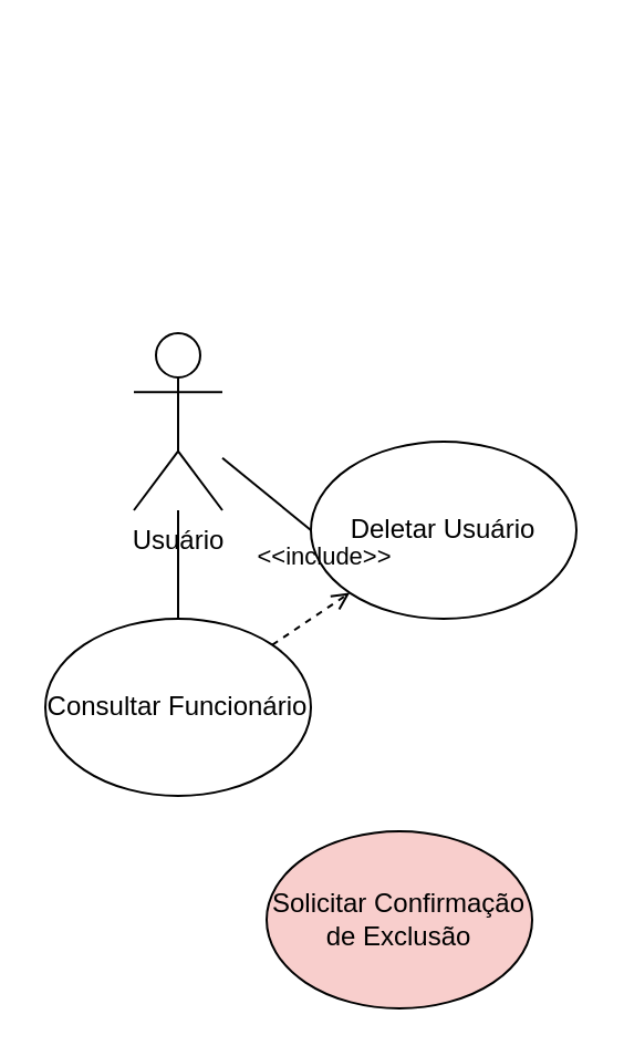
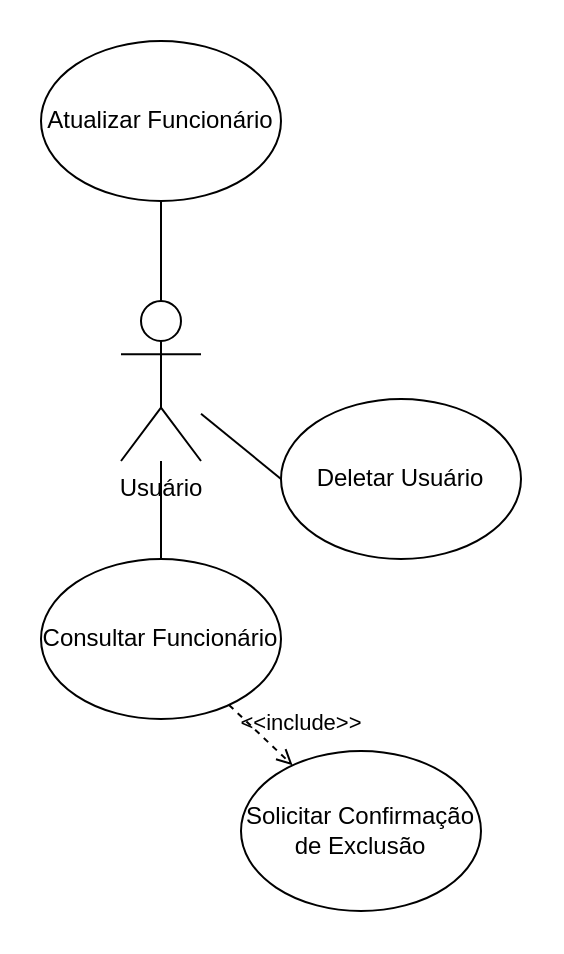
  <mxCell id="0" />
  <mxCell id="1" parent="0" />
  <mxCell id="2" style="rounded=0;orthogonalLoop=1;jettySize=auto;html=1;entryX=0.5;entryY=0;entryDx=0;entryDy=0;endArrow=none;endFill=0;" edge="1" parent="1" source="5" target="8"><mxGeometry relative="1" as="geometry" /></mxCell>
+ <mxCell id="3" style="rounded=0;orthogonalLoop=1;jettySize=auto;html=1;endArrow=none;endFill=0;" edge="1" parent="1" source="5" target="7"><mxGeometry relative="1" as="geometry" /></mxCell>
  <mxCell id="4" style="rounded=0;orthogonalLoop=1;jettySize=auto;html=1;entryX=0;entryY=0.5;entryDx=0;entryDy=0;endArrow=none;endFill=0;" edge="1" parent="1" source="5" target="6"><mxGeometry relative="1" as="geometry" /></mxCell>
  <mxCell id="5" value="Usuário" style="shape=umlActor;verticalLabelPosition=bottom;verticalAlign=top;html=1;outlineConnect=0;" vertex="1" parent="1"><mxGeometry x="60" y="150" width="40" height="80" as="geometry" /></mxCell>
  <mxCell id="6" value="Deletar Usuário" style="ellipse;whiteSpace=wrap;html=1;" vertex="1" parent="1"><mxGeometry x="140" y="199" width="120" height="80" as="geometry" /></mxCell>
+ <mxCell id="7" value="Atualizar Funcionário" style="ellipse;whiteSpace=wrap;html=1;" vertex="1" parent="1"><mxGeometry x="20" y="20" width="120" height="80" as="geometry" /></mxCell>
  <mxCell id="8" value="Consultar Funcionário" style="ellipse;whiteSpace=wrap;html=1;" vertex="1" parent="1"><mxGeometry x="20" y="279" width="120" height="80" as="geometry" /></mxCell>
- <mxCell id="9" value="Solicitar Confirmação de Exclusão" style="ellipse;whiteSpace=wrap;html=1;fillColor=#f8cecc;" vertex="1" parent="1"><mxGeometry x="120" y="375" width="120" height="80" as="geometry" /></mxCell>
- <mxCell id="10" value="&amp;lt;&amp;lt;include&amp;gt;&amp;gt;" style="edgeStyle=none;html=1;endArrow=open;verticalAlign=bottom;dashed=1;labelBackgroundColor=none;rounded=0;" edge="1" parent="1" source="8" target="6"><mxGeometry x="0.758" y="12" width="160" relative="1" as="geometry"><mxPoint x="70" y="360" as="sourcePoint" /><mxPoint x="270" y="390" as="targetPoint" /><mxPoint x="-1" as="offset" /></mxGeometry></mxCell>
+ <mxCell id="9" value="Solicitar Confirmação de Exclusão" style="ellipse;whiteSpace=wrap;html=1;" vertex="1" parent="1"><mxGeometry x="120" y="375" width="120" height="80" as="geometry" /></mxCell>
+ <mxCell id="10" value="&amp;lt;&amp;lt;include&amp;gt;&amp;gt;" style="edgeStyle=none;html=1;endArrow=open;verticalAlign=bottom;dashed=1;labelBackgroundColor=none;rounded=0;" edge="1" parent="1" source="8" target="9"><mxGeometry x="0.758" y="12" width="160" relative="1" as="geometry"><mxPoint x="70" y="360" as="sourcePoint" /><mxPoint x="270" y="390" as="targetPoint" /><mxPoint x="-1" as="offset" /></mxGeometry></mxCell>
